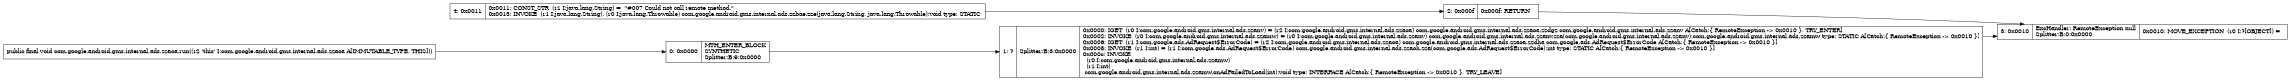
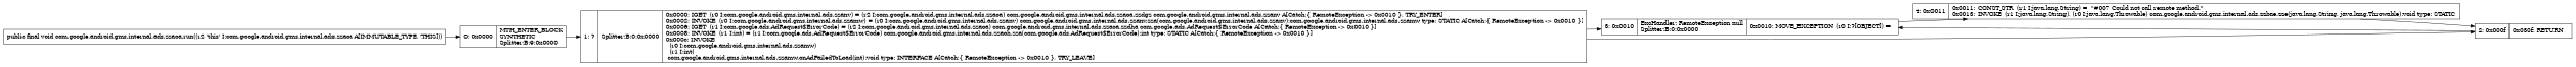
  digraph {
    rankdir=LR
    node [shape=record]
    n1 [label="{0\:\ 0x0000|MTH_ENTER_BLOCK\lSYNTHETIC\lSplitter:B:9:0x0000\l}"]
-   n2 [label="{1\:\ ?|Splitter:B:3:0x0000\l|0x0000: IGET  (r0 I:com.google.android.gms.internal.ads.zzanv) = (r2 I:com.google.android.gms.internal.ads.zzaoa) com.google.android.gms.internal.ads.zzaoa.zzdgz com.google.android.gms.internal.ads.zzanv A[Catch:\{ RemoteException \-\> 0x0010 \}, TRY_ENTER]\l0x0002: INVOKE  (r0 I:com.google.android.gms.internal.ads.zzamw) = (r0 I:com.google.android.gms.internal.ads.zzanv) com.google.android.gms.internal.ads.zzanv.zza(com.google.android.gms.internal.ads.zzanv):com.google.android.gms.internal.ads.zzamw type: STATIC A[Catch:\{ RemoteException \-\> 0x0010 \}]\l0x0006: IGET  (r1 I:com.google.ads.AdRequest$ErrorCode) = (r2 I:com.google.android.gms.internal.ads.zzaoa) com.google.android.gms.internal.ads.zzaoa.zzdha com.google.ads.AdRequest$ErrorCode A[Catch:\{ RemoteException \-\> 0x0010 \}]\l0x0008: INVOKE  (r1 I:int) = (r1 I:com.google.ads.AdRequest$ErrorCode) com.google.android.gms.internal.ads.zzaoh.zza(com.google.ads.AdRequest$ErrorCode):int type: STATIC A[Catch:\{ RemoteException \-\> 0x0010 \}]\l0x000c: INVOKE  \l  (r0 I:com.google.android.gms.internal.ads.zzamw)\l  (r1 I:int)\l com.google.android.gms.internal.ads.zzamw.onAdFailedToLoad(int):void type: INTERFACE A[Catch:\{ RemoteException \-\> 0x0010 \}, TRY_LEAVE]\l}"]
+   n2 [label="{1\:\ ?|Splitter:B:0:0x0000\l|0x0000: IGET  (r0 I:com.google.android.gms.internal.ads.zzanv) = (r2 I:com.google.android.gms.internal.ads.zzaoa) com.google.android.gms.internal.ads.zzaoa.zzdgz com.google.android.gms.internal.ads.zzanv A[Catch:\{ RemoteException \-\> 0x0010 \}, TRY_ENTER]\l0x0002: INVOKE  (r0 I:com.google.android.gms.internal.ads.zzamw) = (r0 I:com.google.android.gms.internal.ads.zzanv) com.google.android.gms.internal.ads.zzanv.zza(com.google.android.gms.internal.ads.zzanv):com.google.android.gms.internal.ads.zzamw type: STATIC A[Catch:\{ RemoteException \-\> 0x0010 \}]\l0x0006: IGET  (r1 I:com.google.ads.AdRequest$ErrorCode) = (r2 I:com.google.android.gms.internal.ads.zzaoa) com.google.android.gms.internal.ads.zzaoa.zzdha com.google.ads.AdRequest$ErrorCode A[Catch:\{ RemoteException \-\> 0x0010 \}]\l0x0008: INVOKE  (r1 I:int) = (r1 I:com.google.ads.AdRequest$ErrorCode) com.google.android.gms.internal.ads.zzaoh.zza(com.google.ads.AdRequest$ErrorCode):int type: STATIC A[Catch:\{ RemoteException \-\> 0x0010 \}]\l0x000c: INVOKE  \l  (r0 I:com.google.android.gms.internal.ads.zzamw)\l  (r1 I:int)\l com.google.android.gms.internal.ads.zzamw.onAdFailedToLoad(int):void type: INTERFACE A[Catch:\{ RemoteException \-\> 0x0010 \}, TRY_LEAVE]\l}"]
    n3 [label="{3\:\ 0x0010|ExcHandler: RemoteException null\lSplitter:B:0:0x0000\l|0x0010: MOVE_EXCEPTION  (r0 I:?[OBJECT]) =  \l}"]
-   n4 [label="{2\:\ 0x000f|0x000f: RETURN   \l}"]
+   n4 [label="{2\:\ 0x000f|0x030f: RETURN   \l}"]
    n5 [label="{4\:\ 0x0011|0x0011: CONST_STR  (r1 I:java.lang.String) =  \"#007 Could not call remote method.\" \l0x0013: INVOKE  (r1 I:java.lang.String), (r0 I:java.lang.Throwable) com.google.android.gms.internal.ads.zzbae.zze(java.lang.String, java.lang.Throwable):void type: STATIC \l}"]
    n6 [label="{public final void com.google.android.gms.internal.ads.zzaoa.run((r2 'this' I:com.google.android.gms.internal.ads.zzaoa A[IMMUTABLE_TYPE, THIS])) }"]
    n1 -> n2
    n2 -> n3
+   n2 -> n4
+   n3 -> n5
    n4 -> n3
    n5 -> n4
    n6 -> n1
  }
